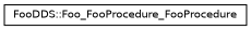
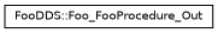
  digraph {
    rankdir=LR
-   n1 [color=black fillcolor=white fontname=Helvetica fontsize=10 height=0.2 label="FooDDS::Foo_FooProcedure_FooProcedure" shape=record style=filled width=0.4]
+   n1 [color=black fillcolor=white fontname=Helvetica fontsize=10 height=0.2 label="FooDDS::Foo_FooProcedure_Out" shape=record style=filled width=0.4]
  }
